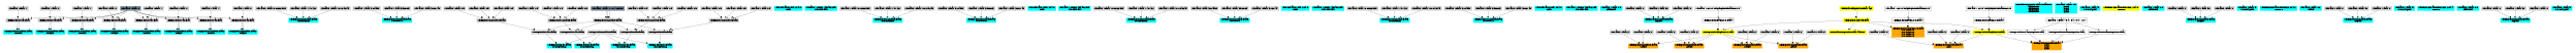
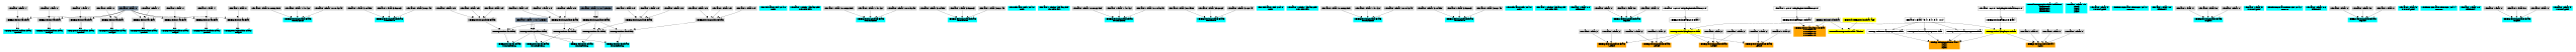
  digraph {
    node [color=lightgray shape=box style=filled]
    edge [headlabel=0]
    n1 [color=cyan label="VFXExpressionCombine Float2\nCount_a"]
    n2 [label="VFXExpressionMax Float"]
    n3 [label="VFXValue`1 Float (1)"]
    n4 [color=lightslategray label="VFXValue`1 Float (0)"]
    n5 [label="VFXExpressionMax Float"]
    n6 [label="VFXExpressionMax Float"]
    n7 [label="VFXExpressionMax Float"]
    n8 [label="VFXExpressionMax Float"]
    n9 [label="VFXExpressionMax Float"]
    n10 [label="VFXExpressionMax Float"]
    n11 [label="VFXExpressionMax Float"]
    n12 [color=cyan label="VFXExpressionCombine Float2\nDelay_a"]
    n13 [color=cyan label="VFXExpressionCombine Float2\nCount_a"]
    n14 [color=cyan label="VFXExpressionCombine Float2\nDelay_a"]
    n15 [color=cyan label="VFXExpressionCombine Float2\nCount_a"]
    n16 [color=cyan label="VFXExpressionCombine Float2\nDelay_a"]
    n17 [color=cyan label="VFXExpressionCombine Float2\nCount_a"]
    n18 [color=cyan label="VFXExpressionCombine Float2\nDelay_a"]
    n19 [label="VFXValue`1 Float (0)"]
    n20 [label="VFXValue`1 Float (1)"]
    n21 [label="VFXValue`1 Float (0)"]
    n22 [label="VFXValue`1 Float (1)"]
    n23 [label="VFXValue`1 Float (0)"]
    n24 [label="VFXValue`1 Float (1)"]
    n25 [label="VFXValue`1 Float (0)"]
    n26 [color=cyan label="VFXExpressionCombine Float3\nbounds_center"]
    n27 [label="VFXValue`1 Float (-0.008661509)"]
    n28 [label="VFXValue`1 Float (1.401422)"]
    n29 [label="VFXValue`1 Float (-0.01848245)"]
    n30 [color=cyan label="VFXExpressionCombine Float3\nbounds_size"]
    n31 [label="VFXValue`1 Float (3.004998)"]
    n32 [label="VFXValue`1 Float (3.960069)"]
    n33 [label="VFXValue`1 Float (3.060745)"]
    n34 [color=cyan label="VFXExpressionMin Float3\nboundsPadding"]
    n35 [label="VFXExpressionMax Float3"]
    n36 [label="VFXExpressionCombine Float3"]
    n37 [label="VFXValue`1 Float (0.5)"]
    n38 [label="VFXValue`1 Float (0.5)"]
    n39 [label="VFXValue`1 Float (0.5)"]
    n40 [label="VFXExpressionCombine Float3"]
    n41 [label="VFXExpressionMax Float3"]
    n42 [label="VFXExpressionMax Float3"]
    n43 [label="VFXExpressionMax Float3"]
    n44 [color=cyan label="VFXExpressionMin Float3\nboundsPadding"]
    n45 [color=cyan label="VFXExpressionMin Float3\nboundsPadding"]
    n46 [color=cyan label="VFXExpressionMin Float3\nboundsPadding"]
    n47 [color=lightslategray label="VFXValue`1 Float (-1.701412E+38)"]
    n48 [label="VFXExpressionCombine Float3"]
+   n49 [color=lightslategray label="VFXValue`1 Float (1.701412E+38)"]
    n50 [color=cyan label="VFXMeshValue Mesh (28478)\nmesh"]
    n51 [color=cyan label="VFXValue`1 Uint32 (4294967295)\nsubMeshMask"]
    n52 [color=cyan label="VFXExpressionCombine Float3\nbounds_center"]
    n53 [label="VFXValue`1 Float (-0.008661509)"]
    n54 [label="VFXValue`1 Float (1.401422)"]
    n55 [label="VFXValue`1 Float (-0.01848245)"]
    n56 [color=cyan label="VFXExpressionCombine Float3\nbounds_size"]
    n57 [label="VFXValue`1 Float (3.004998)"]
    n58 [label="VFXValue`1 Float (3.960069)"]
    n59 [label="VFXValue`1 Float (3.060745)"]
    n60 [label="VFXExpressionCombine Float3"]
    n61 [label="VFXValue`1 Float (0.5)"]
    n62 [label="VFXValue`1 Float (0.5)"]
    n63 [label="VFXValue`1 Float (0.5)"]
    n64 [color=cyan label="VFXMeshValue Mesh (28478)\nmesh"]
    n65 [color=cyan label="VFXValue`1 Uint32 (4294967295)\nsubMeshMask"]
    n66 [color=cyan label="VFXExpressionCombine Float3\nbounds_center"]
    n67 [label="VFXValue`1 Float (-0.008661509)"]
    n68 [label="VFXValue`1 Float (1.401422)"]
    n69 [label="VFXValue`1 Float (-0.01848245)"]
    n70 [color=cyan label="VFXExpressionCombine Float3\nbounds_size"]
    n71 [label="VFXValue`1 Float (3.004998)"]
    n72 [label="VFXValue`1 Float (3.960069)"]
    n73 [label="VFXValue`1 Float (3.060745)"]
    n74 [label="VFXExpressionCombine Float3"]
    n75 [label="VFXValue`1 Float (0.5)"]
    n76 [label="VFXValue`1 Float (0.5)"]
    n77 [label="VFXValue`1 Float (0.5)"]
    n78 [color=cyan label="VFXMeshValue Mesh (28478)\nmesh"]
    n79 [color=cyan label="VFXValue`1 Uint32 (4294967295)\nsubMeshMask"]
    n80 [color=cyan label="VFXExpressionCombine Float3\nbounds_center"]
    n81 [label="VFXValue`1 Float (-0.008661509)"]
    n82 [label="VFXValue`1 Float (1.401422)"]
    n83 [label="VFXValue`1 Float (-0.01848245)"]
    n84 [color=cyan label="VFXExpressionCombine Float3\nbounds_size"]
    n85 [label="VFXValue`1 Float (3.004998)"]
    n86 [label="VFXValue`1 Float (3.960069)"]
    n87 [label="VFXValue`1 Float (3.060745)"]
    n88 [label="VFXExpressionCombine Float3"]
    n89 [label="VFXValue`1 Float (0.5)"]
    n90 [label="VFXValue`1 Float (0.5)"]
    n91 [label="VFXValue`1 Float (0.5)"]
    n92 [color=cyan label="VFXMeshValue Mesh (28478)\nmesh"]
    n93 [color=cyan label="VFXValue`1 Uint32 (4294967295)\nsubMeshMask"]
    n94 [color=cyan label="VFXValue`1 Float (0.8)\nLifetime_a"]
    n95 [color=cyan label="VFXExpressionCombine Float3\nAngle_b"]
    n96 [label="VFXValue`1 Float (0)"]
    n97 [label="VFXValue`1 Float (90)"]
    n98 [label="VFXValue`1 Float (0)"]
    n99 [color=orange label="VFXExpressionCombine Float3\nScale_a"]
    n100 [label="VFXValue`1 Float (2)"]
    n101 [label="VFXValue`1 Float (2)"]
    n102 [color=yellow label="VFXExpressionSampleCurve Float"]
    n103 [color=orange label="VFXExpressionCombine Float3\nScale_a"]
    n104 [color=orange label="VFXExpressionCombine Float3\nScale_a"]
    n105 [color=orange label="VFXExpressionCombine Float3\nScale_a"]
    n106 [label="VFXExpressionBakeCurve Float4" color="" style=""]
    n107 [label="VFXValue`1 Curve (UnityEngine.AnimationCurve)" color="" style=""]
-   n108 [color=yellow label="VFXExpressionDivide Float"]
+   n108 [color=yellow label="VFXExpressionDivide Float" fillcolor=lightgray]
    n109 [color=yellow label="VFXExpressionSampleCurve Float"]
    n110 [color=orange label="VFXExpressionSampleCurve Float\n_VoronoiPower\n_VoronoiPower\n_VoronoiPower\n_VoronoiPower"]
    n111 [color=yellow label="VFXAttributeExpression Float (lifetime)"]
-   n112 [color=orange label="VFXExpressionCombine Float4\n_Color\n_Color\n_Color"]
+   n112 [color=orange label="VFXExpressionCombine DValue4\n_Color\n_Color\n_Color"]
    n113 [color=orange label="VFXExpressionCombine Float4\n_Color"]
    n114 [color=yellow label="VFXAttributeExpression Float (age)"]
    n115 [color=cyan label="VFXBuiltInExpression Float (DeltaTime)\ndeltaTime_b\ndeltaTime_b\ndeltaTime_b\ndeltaTime_b"]
    n116 [color=cyan label="VFXValue`1 Float (1.5)\nSize_a\nSize_a\nSize_a\nSize_a"]
    n117 [label="VFXExpressionExtractComponent Float" color="" style=""]
    n118 [label="VFXValue`1 Float4 ((9.47, 9.47, 9.47, 1.00))" color="" style=""]
    n119 [label="VFXExpressionExtractComponent Float" color="" style=""]
    n120 [label="VFXExpressionExtractComponent Float" color="" style=""]
    n121 [label="VFXExpressionBakeCurve Float4" color="" style=""]
    n122 [label="VFXValue`1 Curve (UnityEngine.AnimationCurve)" color="" style=""]
    n123 [color=cyan label="VFXValue`1 Float (5)\n_VoronoiSpeed"]
    n124 [label="VFXExpressionBakeCurve Float4" color="" style=""]
    n125 [label="VFXValue`1 Curve (UnityEngine.AnimationCurve)" color="" style=""]
-   n126 [color=cyan label="VFXTexture2DValue Texture2D (28470)\n_Texture" fillcolor=yellow]
+   n126 [color=cyan label="VFXTexture2DValue Texture2D (28470)\n_Texture"]
    n127 [label="VFXValue`1 Float (2)"]
    n128 [label="VFXValue`1 Float (2)"]
    n129 [color=cyan label="VFXValue`1 Float (0.8)\nLifetime_a"]
    n130 [color=cyan label="VFXExpressionCombine Float3\nAngle_b"]
    n131 [label="VFXValue`1 Float (0)"]
    n132 [label="VFXValue`1 Float (90)"]
    n133 [label="VFXValue`1 Float (0)"]
    n134 [label="VFXValue`1 Float (0)"]
    n135 [label="VFXValue`1 Float (0)"]
    n136 [label="VFXValue`1 Float (0)"]
    n137 [color=cyan label="VFXValue`1 Float (5)\n_VoronoiSpeed"]
    n138 [color=cyan label="VFXTexture2DValue Texture2D (28472)\n_Texture"]
-   n139 [color=cyan label="VFXValue`1 Float (0.6)\nMesh_a"]
+   n139 [color=cyan label="VFXValue`1 Float (0.6)\nLifetime_a"]
    n140 [color=cyan label="VFXExpressionCombine Float3\nAngle_b"]
    n141 [label="VFXValue`1 Float (0)"]
    n142 [label="VFXValue`1 Float (90)"]
    n143 [label="VFXValue`1 Float (0)"]
    n144 [label="VFXValue`1 Float (2)"]
    n145 [label="VFXValue`1 Float (2)"]
    n146 [color=cyan label="VFXValue`1 Float (5)\n_VoronoiSpeed"]
    n147 [color=cyan label="VFXTexture2DValue Texture2D (28474)\n_Texture"]
    n148 [color=cyan label="VFXValue`1 Float (0.8)\nLifetime_a"]
    n149 [color=cyan label="VFXExpressionCombine Float3\nAngle_b"]
    n150 [label="VFXValue`1 Float (0)"]
    n151 [label="VFXValue`1 Float (90)"]
    n152 [label="VFXValue`1 Float (0)"]
    n153 [label="VFXValue`1 Float (2)"]
    n154 [label="VFXValue`1 Float (2)"]
    n155 [color=cyan label="VFXValue`1 Float (5)\n_VoronoiSpeed"]
    n2 -> n1
    n2 -> n1 [headlabel=1]
    n3 -> n2
    n4 -> n2 [headlabel=1]
    n4 -> n5 [headlabel=1]
    n4 -> n6 [headlabel=1]
    n4 -> n7 [headlabel=1]
    n4 -> n8 [headlabel=1]
    n4 -> n9 [headlabel=1]
    n4 -> n10 [headlabel=1]
    n4 -> n11 [headlabel=1]
    n5 -> n12
    n5 -> n12 [headlabel=1]
    n6 -> n13
    n6 -> n13 [headlabel=1]
    n7 -> n14
    n7 -> n14 [headlabel=1]
    n8 -> n15
    n8 -> n15 [headlabel=1]
    n9 -> n16
    n9 -> n16 [headlabel=1]
    n10 -> n17
    n10 -> n17 [headlabel=1]
    n11 -> n18
    n11 -> n18 [headlabel=1]
    n19 -> n5
    n20 -> n6
    n21 -> n7
    n22 -> n8
    n23 -> n9
    n24 -> n10
    n25 -> n11
    n27 -> n26
    n28 -> n26 [headlabel=1]
    n29 -> n26 [headlabel=2]
    n31 -> n30
    n32 -> n30 [headlabel=1]
    n33 -> n30 [headlabel=2]
    n35 -> n34
    n36 -> n35
    n37 -> n36
    n38 -> n36 [headlabel=1]
    n39 -> n36 [headlabel=2]
    n40 -> n35 [headlabel=1]
    n40 -> n41 [headlabel=1]
    n40 -> n42 [headlabel=1]
    n40 -> n43 [headlabel=1]
    n41 -> n44
    n42 -> n45
    n43 -> n46
    n47 -> n40
    n47 -> n40 [headlabel=1]
    n47 -> n40 [headlabel=2]
    n48 -> n34 [headlabel=1]
    n48 -> n44 [headlabel=1]
    n48 -> n45 [headlabel=1]
    n48 -> n46 [headlabel=1]
+   n49 -> n48
+   n49 -> n48 [headlabel=1]
+   n49 -> n48 [headlabel=2]
    n53 -> n52
    n54 -> n52 [headlabel=1]
    n55 -> n52 [headlabel=2]
    n57 -> n56
    n58 -> n56 [headlabel=1]
    n59 -> n56 [headlabel=2]
    n60 -> n41
    n61 -> n60
    n62 -> n60 [headlabel=1]
    n63 -> n60 [headlabel=2]
    n67 -> n66
    n68 -> n66 [headlabel=1]
    n69 -> n66 [headlabel=2]
    n71 -> n70
    n72 -> n70 [headlabel=1]
    n73 -> n70 [headlabel=2]
    n74 -> n42
    n75 -> n74
    n76 -> n74 [headlabel=1]
    n77 -> n74 [headlabel=2]
    n81 -> n80
    n82 -> n80 [headlabel=1]
    n83 -> n80 [headlabel=2]
    n85 -> n84
    n86 -> n84 [headlabel=1]
    n87 -> n84 [headlabel=2]
    n88 -> n43
    n89 -> n88
    n90 -> n88 [headlabel=1]
    n91 -> n88 [headlabel=2]
    n96 -> n95
    n97 -> n95 [headlabel=1]
    n98 -> n95 [headlabel=2]
    n100 -> n99
    n101 -> n99 [headlabel=1]
    n102 -> n99 [headlabel=2]
    n102 -> n103 [headlabel=2]
    n102 -> n104 [headlabel=2]
    n102 -> n105 [headlabel=2]
    n106 -> n102
    n107 -> n106 [headlabel=""]
    n108 -> n102 [headlabel=1]
    n108 -> n109 [headlabel=1]
    n108 -> n110 [headlabel=1]
    n108 -> n111 [headlabel=1]
    n109 -> n112 [headlabel=3]
    n109 -> n113 [headlabel=3]
-   n114 -> n108
+   n114 -> n111
    n117 -> n112
    n118 -> n117 [headlabel=""]
    n118 -> n119 [headlabel=""]
    n118 -> n120 [headlabel=""]
    n119 -> n112 [headlabel=1]
    n120 -> n112 [headlabel=2]
    n121 -> n109
    n122 -> n121 [headlabel=""]
    n124 -> n110
    n125 -> n124 [headlabel=""]
    n127 -> n103
    n128 -> n103 [headlabel=1]
    n131 -> n130
    n132 -> n130 [headlabel=1]
    n133 -> n130 [headlabel=2]
    n134 -> n113
    n135 -> n113 [headlabel=1]
    n136 -> n113 [headlabel=2]
    n141 -> n140
    n142 -> n140 [headlabel=1]
    n143 -> n140 [headlabel=2]
    n144 -> n104
    n145 -> n104 [headlabel=1]
    n150 -> n149
    n151 -> n149 [headlabel=1]
    n152 -> n149 [headlabel=2]
    n153 -> n105
    n154 -> n105 [headlabel=1]
  }
